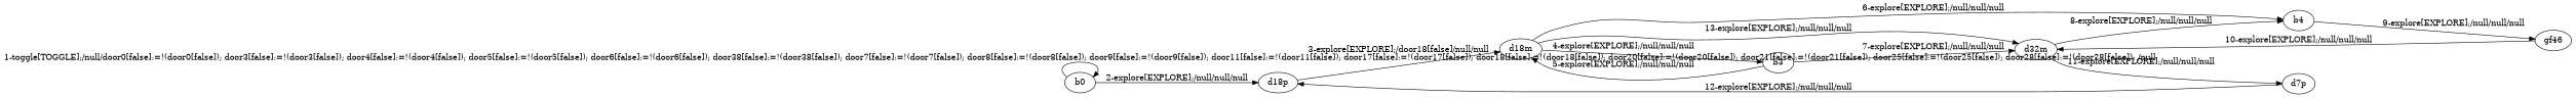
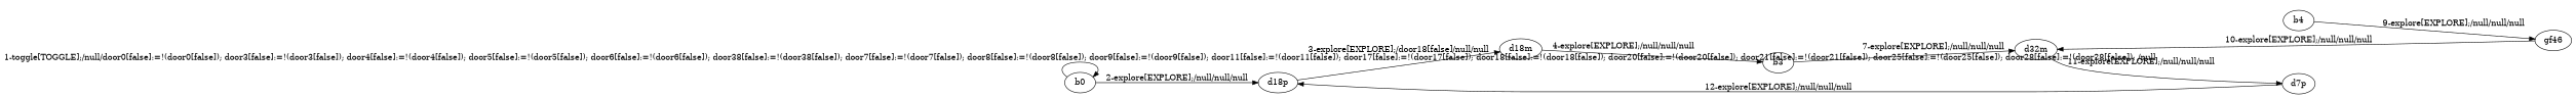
  digraph {
    rankdir=LR
    b0
    d18p
    d18m
    b3
    b4
    d32m
    n7 [label=gf46]
    d7p
    b0 -> b0 [label="1-toggle[TOGGLE];/null/door0[false]:=!(door0[false]); door3[false]:=!(door3[false]); door4[false]:=!(door4[false]); door5[false]:=!(door5[false]); door6[false]:=!(door6[false]); door38[false]:=!(door38[false]); door7[false]:=!(door7[false]); door8[false]:=!(door8[false]); door9[false]:=!(door9[false]); door11[false]:=!(door11[false]); door17[false]:=!(door17[false]); door18[false]:=!(door18[false]); door20[false]:=!(door20[false]); door21[false]:=!(door21[false]); door25[false]:=!(door25[false]); door28[false]:=!(door28[false]); /null"]
    b0 -> d18p [label="2-explore[EXPLORE];/null/null/null"]
    d18p -> d18m [label="3-explore[EXPLORE];/door18[false]/null/null"]
    d18m -> b3 [label="4-explore[EXPLORE];/null/null/null"]
-   d18m -> b4 [label="6-explore[EXPLORE];/null/null/null"]
-   d18m -> d32m [label="13-explore[EXPLORE];/null/null/null"]
-   b3 -> d18m [label="5-explore[EXPLORE];/null/null/null"]
    b3 -> d32m [label="7-explore[EXPLORE];/null/null/null"]
    b4 -> n7 [label="9-explore[EXPLORE];/null/null/null"]
-   d32m -> b4 [label="8-explore[EXPLORE];/null/null/null"]
    d32m -> d7p [label="11-explore[EXPLORE];/null/null/null"]
    n7 -> d32m [label="10-explore[EXPLORE];/null/null/null"]
    d7p -> d18p [label="12-explore[EXPLORE];/null/null/null"]
  }
